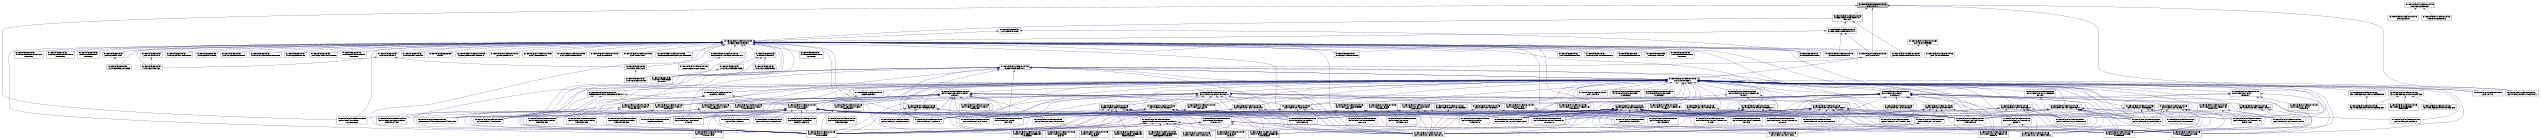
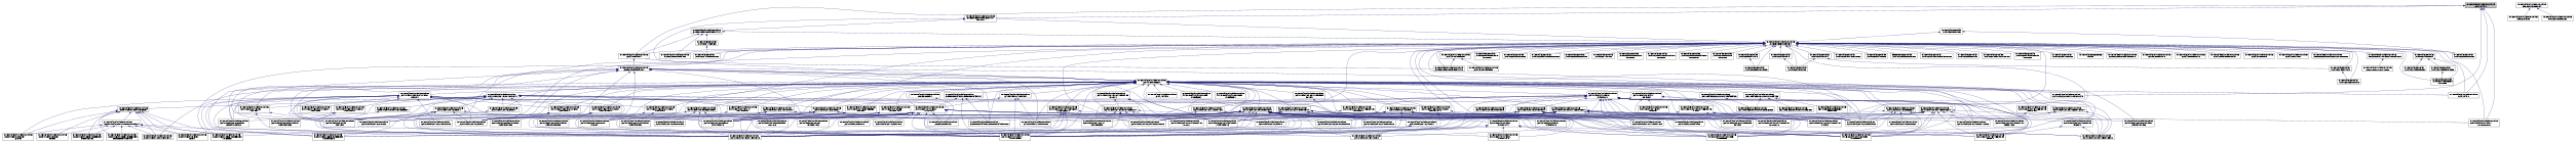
  digraph {
    node [color=black fillcolor=white fontname=Helvetica fontsize=10 shape=record style=filled]
    edge [color=midnightblue dir=back fontname=Helvetica fontsize=10 labelfontname=Helvetica labelfontsize=10 style=solid]
    n1 [fillcolor=grey75 fontcolor=black height=0.2 label="OMCompiler/SimulationRuntime\l/c/util/utility.h" width=0.4]
    n2 [height=0.2 label="OMCompiler/SimulationRuntime\l/c/meta/meta_modelica_builtin\l_boxptr.h" width=0.4]
    n3 [height=0.2 label="OMCompiler/SimulationRuntime\l/c/simulation/simulation\l_omc_assert.c" width=0.4]
    n4 [height=0.2 label="OMCompiler/SimulationRuntime\l/c/util/modelica.h" width=0.4]
    n5 [height=0.2 label="OMCompiler/SimulationRuntime\l/c/util/utility.c" width=0.4]
    n6 [height=0.2 label="OMCompiler/SimulationRuntime\l/c/simulation/omc_simulation_util.c" width=0.4]
    n7 [height=0.2 label="OMCompiler/SimulationRuntime\l/c/meta/meta_modelica_builtin.h" width=0.4]
    n8 [height=0.2 label="OMCompiler/SimulationRuntime\l/c/meta/meta_modelica_builtin.c" width=0.4]
    n9 [height=0.2 label="OMCompiler/SimulationRuntime\l/c/openmodelica_func.h" width=0.4]
    n10 [height=0.2 label="OMCompiler/SimulationRuntime\l/c/simulation/simulation\l_runtime.cpp" width=0.4]
    n11 [height=0.2 label="OMCompiler/SimulationRuntime\l/c/simulation/solver/dassl.c" width=0.4]
    n12 [height=0.2 label="OMCompiler/SimulationRuntime\l/c/simulation/solver/initialization\l/initialization.c" width=0.4]
    n13 [height=0.2 label="OMCompiler/SimulationRuntime\l/c/simulation/solver/model_help.c" width=0.4]
    n14 [height=0.2 label="OMCompiler/SimulationRuntime\l/c/simulation/solver/perform\l_simulation.c" width=0.4]
    n15 [height=0.2 label="OMCompiler/SimulationRuntime\l/c/simulation/solver/solver_main.c" width=0.4]
    n16 [height=0.2 label="OMCompiler/SimulationRuntime\l/c/dataReconciliation/dataReconciliation.cpp" width=0.4]
    n17 [height=0.2 label="OMCompiler/SimulationRuntime\l/c/linearization/linearize.cpp" width=0.4]
    n18 [height=0.2 label="OMCompiler/SimulationRuntime\l/c/simulation_data.h" width=0.4]
    n19 [height=0.2 label="OMCompiler/SimulationRuntime\l/c/simulation/solver/events.c" width=0.4]
    n20 [height=0.2 label="OMCompiler/SimulationRuntime\l/c/simulation/solver/external\l_input.c" width=0.4]
    n21 [height=0.2 label="OMCompiler/SimulationRuntime\l/c/simulation/solver/ida\l_solver.c" width=0.4]
    n22 [height=0.2 label="OMCompiler/SimulationRuntime\l/c/simulation/solver/perform\l_qss_simulation.c" width=0.4]
+   n23 [height=0.2 label="OMCompiler/Compiler\l/runtime/Dynload.cpp" width=0.4]
    n24 [height=0.2 label="OMCompiler/SimulationRuntime\l/c/meta/meta_modelica.h" width=0.4]
    n25 [height=0.2 label="OMCompiler/SimulationRuntime\l/c/meta/meta_modelica.c" width=0.4]
    n26 [height=0.2 label="OMCompiler/Compiler\l/runtime/Dynload_omc.cpp" width=0.4]
    n27 [height=0.2 label="OMCompiler/Compiler\l/runtime/BackendDAEEXT\l_omc.cpp" width=0.4]
    n28 [height=0.2 label="OMCompiler/Compiler\l/runtime/Corba_omc.cpp" width=0.4]
    n29 [height=0.2 label="OMCompiler/Compiler\l/runtime/corbaimpl_stub_omc.c" width=0.4]
    n30 [height=0.2 label="OMCompiler/Compiler\l/runtime/Database_omc.c" width=0.4]
    n31 [height=0.2 label="OMCompiler/Compiler\l/runtime/Error_omc.cpp" width=0.4]
    n32 [height=0.2 label="OMCompiler/Compiler\l/runtime/FMI_omc.c" width=0.4]
    n33 [height=0.2 label="OMCompiler/Compiler\l/runtime/GraphStreamExt\l_omc.cpp" width=0.4]
    n34 [height=0.2 label="OMCompiler/Compiler\l/runtime/HpcOmBenchmarkExt\l_omc.cpp" width=0.4]
    n35 [height=0.2 label="OMCompiler/Compiler\l/runtime/HpcOmSchedulerExt\l_omc.error" width=0.4]
    n36 [height=0.2 label="OMCompiler/Compiler\l/runtime/IOStreamExt\l_omc.cpp" width=0.4]
    n37 [height=0.2 label="OMCompiler/Compiler\l/runtime/Lapack_omc.cpp" width=0.4]
    n38 [height=0.2 label="OMCompiler/Compiler\l/runtime/lapackimpl.c" width=0.4]
    n39 [height=0.2 label="OMCompiler/Compiler\l/runtime/printimpl.h" width=0.4]
    n40 [height=0.2 label="OMCompiler/Compiler\l/runtime/Print_omc.c" width=0.4]
    n41 [height=0.2 label="OMCompiler/Compiler\l/runtime/systemimpl.c" width=0.4]
    n42 [height=0.2 label="OMCompiler/Compiler\l/runtime/System_omc.c" width=0.4]
    n43 [height=0.2 label="OMCompiler/Compiler\l/runtime/printimpl.c" width=0.4]
    n44 [height=0.2 label="OMCompiler/Compiler\l/runtime/ptolemyio_omc.cpp" width=0.4]
    n45 [height=0.2 label="OMCompiler/Compiler\l/runtime/serializer.cpp" width=0.4]
-   n46 [height=0.2 label="OMCompiler/Compiler\l/runtime/Settings_omc.cpp" width=0.4]
+   n46 [height=0.2 label="DerStructure/Compiler\l/runtime/Settings_omc.cpp" width=0.4]
    n47 [height=0.2 label="OMCompiler/Compiler\l/runtime/SimulationResults_omc.c" width=0.4]
    n48 [height=0.2 label="OMCompiler/Compiler\l/runtime/Socket_omc.c" width=0.4]
    n49 [height=0.2 label="OMCompiler/Compiler\l/runtime/systemimplmisc.cpp" width=0.4]
    n50 [height=0.2 label="OMCompiler/Compiler\l/runtime/TaskGraphResults\l_omc.cpp" width=0.4]
    n51 [height=0.2 label="OMCompiler/Compiler\l/runtime/unitparser.h" width=0.4]
    n52 [height=0.2 label="OMCompiler/Compiler\l/runtime/UnitParserExt\l_omc.cpp" width=0.4]
    n53 [height=0.2 label="OMCompiler/Compiler\l/runtime/ZeroMQ_omc.c" width=0.4]
    n54 [height=0.2 label="OMCompiler/Parser/Parser\l_omc.c" width=0.4]
    n55 [height=0.2 label="OMCompiler/SimulationRuntime\l/c/meta/meta_modelica_segv.c" width=0.4]
    n56 [height=0.2 label="OMCompiler/SimulationRuntime\l/c/meta/realString.c" width=0.4]
    n57 [height=0.2 label="OMCompiler/SimulationRuntime\l/c/optimization/DataManagement\l/MoveData.c" width=0.4]
    n58 [height=0.2 label="OMCompiler/SimulationRuntime\l/c/simulation/results/simulation\l_result_ia.cpp" width=0.4]
    n59 [height=0.2 label="OMCompiler/SimulationRuntime\l/c/simulation/results/simulation\l_result_wall.cpp" width=0.4]
    n60 [height=0.2 label="OMCompiler/SimulationRuntime\l/c/simulation/simulation\l_input_xml.c" width=0.4]
    n61 [height=0.2 label="OMCompiler/SimulationRuntime\l/c/simulation/solver/nonlinearSolver\lHomotopy.c" width=0.4]
    n62 [height=0.2 label="OMCompiler/SimulationRuntime\l/c/simulation/solver/nonlinearSolver\lHybrd.c" width=0.4]
    n63 [height=0.2 label="OMCompiler/SimulationRuntime\l/c/simulation/solver/nonlinearSystem.c" width=0.4]
    n64 [height=0.2 label="OMCompiler/SimulationRuntime\l/c/util/integer_array.c" width=0.4]
    n65 [height=0.2 label="OMCompiler/SimulationRuntime\l/c/util/java_interface.h" width=0.4]
    n66 [height=0.2 label="OMCompiler/SimulationRuntime\l/c/util/modelica_string_lit.c" width=0.4]
    n67 [height=0.2 label="OMCompiler/SimulationRuntime\l/c/util/omc_error.c" width=0.4]
    n68 [height=0.2 label="OMCompiler/SimulationRuntime\l/c/util/read_write.c" width=0.4]
    n69 [height=0.2 label="OMCompiler/SimulationRuntime\l/cpp/Core/ReduceDAE/com/OMCTest.cpp" width=0.4]
    n70 [height=0.2 label="OMCompiler/SimulationRuntime\l/cpp/omcCAPI/include/OMCFunctions.h" width=0.4]
    n71 [height=0.2 label="OMCompiler/Compiler\l/runtime/errorext.cpp" width=0.4]
    n72 [height=0.2 label="OMCompiler/Compiler\l/runtime/unitparser.cpp" width=0.4]
    n73 [height=0.2 label="OMCompiler/Compiler\l/runtime/unitparserext.cpp" width=0.4]
    n74 [height=0.2 label="OMCompiler/SimulationRuntime\l/c/util/java_interface.c" width=0.4]
    n75 [height=0.2 label="OMCompiler/SimulationRuntime\l/cpp/omcCAPI/src/OMC.cpp" width=0.4]
    n76 [height=0.2 label="OMCompiler/SimulationRuntime\l/c/dataReconciliation/dataReconciliation.h" width=0.4]
    n77 [height=0.2 label="OMCompiler/SimulationRuntime\l/c/simulation/simulation\l_runtime.h" width=0.4]
    n78 [height=0.2 label="OMCompiler/SimulationRuntime\l/c/simulation/modelinfo.c" width=0.4]
    n79 [height=0.2 label="OMCompiler/SimulationRuntime\l/fmi/export/fmi1/fmu1_model\l_interface.c" width=0.4]
    n80 [height=0.2 label="OMCompiler/SimulationRuntime\l/fmi/export/fmi2/fmu2_model\l_interface.c" width=0.4]
-   n81 [height=0.2 label="OMCompiler/SimulationRuntime\l/c/client/linearize.h" width=0.4]
+   n81 [height=0.2 label="OMCompiler/SimulationRuntime\l/c/linearization/linearize.h" width=0.4]
    n82 [height=0.2 label="OMCompiler/SimulationRuntime\l/c/optimization/optimizer_main.c" width=0.4]
    n83 [height=0.2 label="OMCompiler/SimulationRuntime\l/c/simulation/solver/solver_main.h" width=0.4]
    n84 [height=0.2 label="OMCompiler/SimulationRuntime\l/c/simulation/solver/events.h" width=0.4]
    n85 [height=0.2 label="OMCompiler/SimulationRuntime\l/c/simulation/solver/ida\l_solver.h" width=0.4]
    n86 [height=0.2 label="OMCompiler/SimulationRuntime\l/c/simulation/solver/irksco.h" width=0.4]
    n87 [height=0.2 label="OMCompiler/SimulationRuntime\l/c/simulation/solver/radau.h" width=0.4]
    n88 [height=0.2 label="OMCompiler/SimulationRuntime\l/c/simulation/solver/sym\l_solver_ssc.h" width=0.4]
    n89 [height=0.2 label="OMCompiler/SimulationRuntime\l/c/simulation/solver/synchronous.h" width=0.4]
    n90 [height=0.2 label="OMCompiler/SimulationRuntime\l/c/simulation/results/simulation\l_result.h" width=0.4]
    n91 [height=0.2 label="OMCompiler/SimulationRuntime\l/c/simulation/results/simulation\l_result_csv.h" width=0.4]
    n92 [height=0.2 label="OMCompiler/SimulationRuntime\l/c/simulation/results/simulation\l_result_ia.h" width=0.4]
    n93 [height=0.2 label="OMCompiler/SimulationRuntime\l/c/simulation/results/simulation\l_result_mat4.h" width=0.4]
    n94 [height=0.2 label="OMCompiler/SimulationRuntime\l/c/simulation/results/simulation\l_result_wall.h" width=0.4]
    n95 [height=0.2 label="OMCompiler/SimulationRuntime\l/c/simulation/solver/model_help.h" width=0.4]
    n96 [height=0.2 label="OMCompiler/SimulationRuntime\l/c/simulation/solver/linearSolver\lLapack.c" width=0.4]
    n97 [height=0.2 label="OMCompiler/SimulationRuntime\l/c/simulation/solver/linearSolverLis.c" width=0.4]
    n98 [height=0.2 label="OMCompiler/SimulationRuntime\l/c/simulation/solver/linearSolver\lTotalPivot.c" width=0.4]
    n99 [height=0.2 label="OMCompiler/SimulationRuntime\l/c/simulation/simulation\l_info_json.h" width=0.4]
    n100 [height=0.2 label="OMCompiler/SimulationRuntime\l/c/simulation/solver/linearSolver\lLapack.h" width=0.4]
    n101 [height=0.2 label="OMCompiler/SimulationRuntime\l/c/simulation/solver/dae_mode.h" width=0.4]
    n102 [height=0.2 label="OMCompiler/SimulationRuntime\l/c/simulation/solver/delay.c" width=0.4]
    n103 [height=0.2 label="OMCompiler/SimulationRuntime\l/c/simulation/solver/delay.h" width=0.4]
    n104 [height=0.2 label="OMCompiler/SimulationRuntime\l/c/simulation/solver/embedded\l_server.h" width=0.4]
    n105 [height=0.2 label="OMCompiler/SimulationRuntime\l/c/simulation/solver/fmi\l_events.h" width=0.4]
    n106 [height=0.2 label="OMCompiler/SimulationRuntime\l/c/simulation/solver/initialization\l/initialization.h" width=0.4]
    n107 [height=0.2 label="OMCompiler/SimulationRuntime\l/c/simulation/solver/newtonIteration.h" width=0.4]
    n108 [height=0.2 label="OMCompiler/SimulationRuntime\l/c/simulation/solver/nonlinearSolver\lNewton.h" width=0.4]
    n109 [height=0.2 label="OMCompiler/SimulationRuntime\l/c/simulation/solver/nonlinearSystem.h" width=0.4]
    n110 [height=0.2 label="OMCompiler/SimulationRuntime\l/c/simulation/solver/kinsolSolver.h" width=0.4]
    n111 [height=0.2 label="OMCompiler/SimulationRuntime\l/c/simulation/solver/linearSystem.h" width=0.4]
    n112 [height=0.2 label="OMCompiler/SimulationRuntime\l/c/simulation/solver/linearSolverLis.h" width=0.4]
    n113 [height=0.2 label="OMCompiler/SimulationRuntime\l/c/simulation/solver/linearSolver\lTotalPivot.h" width=0.4]
    n114 [height=0.2 label="OMCompiler/SimulationRuntime\l/c/simulation/solver/nonlinearSolver\lHybrd.h" width=0.4]
    n115 [height=0.2 label="OMCompiler/SimulationRuntime\l/c/simulation/solver/mixedSearch\lSolver.h" width=0.4]
    n116 [height=0.2 label="OMCompiler/SimulationRuntime\l/c/simulation/solver/mixedSystem.h" width=0.4]
    n117 [height=0.2 label="OMCompiler/SimulationRuntime\l/c/simulation/solver/nonlinearSolver\lHomotopy.h" width=0.4]
    n118 [height=0.2 label="OMCompiler/SimulationRuntime\l/c/simulation/solver/real\l_time_sync.h" width=0.4]
    n119 [height=0.2 label="OMCompiler/SimulationRuntime\l/c/simulation/solver/stateset.h" width=0.4]
    n120 [height=0.2 label="OMCompiler/SimulationRuntime\l/c/util/varinfo.c" width=0.4]
    n121 [height=0.2 label="OMCompiler/SimulationRuntime\l/fmi/export/fmi1/fmu1_model\l_interface.h" width=0.4]
    n122 [height=0.2 label="OMCompiler/SimulationRuntime\l/fmi/export/fmi2/fmu2_model\l_interface.h" width=0.4]
    n123 [height=0.2 label="OMCompiler/SimulationRuntime\l/opc/da/opc_da.h" width=0.4]
    n124 [height=0.2 label="OMCompiler/SimulationRuntime\l/ParModelica/auto/om_pm_interface.hpp" width=0.4]
    n125 [height=0.2 label="OMCompiler/SimulationRuntime\l/ParModelica/auto/om_pm_model.hpp" width=0.4]
    n126 [height=0.2 label="OMCompiler/SimulationRuntime\l/c/simulation/options.c" width=0.4]
    n127 [height=0.2 label="OMCompiler/SimulationRuntime\l/c/simulation/simulation\l_info_json.c" width=0.4]
    n128 [height=0.2 label="OMCompiler/SimulationRuntime\l/c/simulation/simulation\l_input_xml.h" width=0.4]
    n129 [height=0.2 label="OMCompiler/SimulationRuntime\l/c/simulation/solver/dopri45.c" width=0.4]
    n130 [height=0.2 label="OMCompiler/SimulationRuntime\l/opc/da/opc_da.cpp" width=0.4]
    n131 [height=0.2 label="OMCompiler/SimulationRuntime\l/c/optimization/OptimizerData.h" width=0.4]
    n132 [height=0.2 label="OMCompiler/SimulationRuntime\l/c/optimization/DataManagement\l/DebugeOptimization.c" width=0.4]
    n133 [height=0.2 label="OMCompiler/SimulationRuntime\l/c/optimization/OptimizerLocalFunction.h" width=0.4]
    n134 [height=0.2 label="OMCompiler/SimulationRuntime\l/c/optimization/DataManagement\l/DerStructure.c" width=0.4]
    n135 [height=0.2 label="OMCompiler/SimulationRuntime\l/c/optimization/DataManagement\l/InitialGuess.c" width=0.4]
    n136 [height=0.2 label="OMCompiler/SimulationRuntime\l/c/optimization/eval_all\l/EvalF.c" width=0.4]
    n137 [height=0.2 label="OMCompiler/SimulationRuntime\l/c/optimization/eval_all\l/EvalG.c" width=0.4]
    n138 [height=0.2 label="OMCompiler/SimulationRuntime\l/c/optimization/eval_all\l/EvalL.c" width=0.4]
    n139 [height=0.2 label="OMCompiler/SimulationRuntime\l/c/optimization/OptimizerInterface.h" width=0.4]
    n140 [height=0.2 label="OMCompiler/SimulationRuntime\l/c/simulation/solver/dassl.h" width=0.4]
    n141 [height=0.2 label="OMCompiler/SimulationRuntime\l/c/simulation/solver/irksco.c" width=0.4]
    n142 [height=0.2 label="OMCompiler/SimulationRuntime\l/c/simulation/solver/sym\l_solver_ssc.c" width=0.4]
    n143 [height=0.2 label="OMCompiler/SimulationRuntime\l/c/simulation/solver/synchronous.c" width=0.4]
    n144 [height=0.2 label="OMCompiler/SimulationRuntime\l/c/simulation/results/simulation\l_result.cpp" width=0.4]
    n145 [height=0.2 label="OMCompiler/SimulationRuntime\l/c/simulation/results/simulation\l_result_plt.h" width=0.4]
    n146 [height=0.2 label="OMCompiler/SimulationRuntime\l/c/simulation/results/simulation\l_result_csv.cpp" width=0.4]
    n147 [height=0.2 label="OMCompiler/SimulationRuntime\l/c/simulation/results/simulation\l_result_mat4.cpp" width=0.4]
    n148 [height=0.2 label="OMCompiler/SimulationRuntime\l/c/simulation/solver/linearSystem.c" width=0.4]
    n149 [height=0.2 label="OMCompiler/SimulationRuntime\l/c/simulation/solver/mixedSearch\lSolver.c" width=0.4]
    n150 [height=0.2 label="OMCompiler/SimulationRuntime\l/c/simulation/solver/newtonIteration.c" width=0.4]
    n151 [height=0.2 label="OMCompiler/SimulationRuntime\l/c/simulation/solver/nonlinearSolver\lNewton.c" width=0.4]
    n152 [height=0.2 label="OMCompiler/SimulationRuntime\l/c/simulation/solver/kinsolSolver.c" width=0.4]
    n153 [height=0.2 label="OMCompiler/SimulationRuntime\l/c/simulation/solver/omc_math.h" width=0.4]
    n154 [height=0.2 label="OMCompiler/SimulationRuntime\l/c/simulation/solver/omc_math.c" width=0.4]
    n155 [height=0.2 label="OMCompiler/SimulationRuntime\l/c/simulation/solver/mixedSystem.c" width=0.4]
    n156 [height=0.2 label="OMCompiler/SimulationRuntime\l/c/simulation/solver/dae_mode.c" width=0.4]
    n157 [height=0.2 label="OMCompiler/SimulationRuntime\l/c/simulation/solver/embedded\l_server.c" width=0.4]
    n158 [height=0.2 label="OMCompiler/SimulationRuntime\l/c/simulation/solver/fmi\l_events.c" width=0.4]
    n159 [height=0.2 label="OMCompiler/SimulationRuntime\l/c/simulation/solver/real\l_time_sync.c" width=0.4]
    n160 [height=0.2 label="OMCompiler/SimulationRuntime\l/c/simulation/solver/stateset.c" width=0.4]
    n161 [height=0.2 label="OMCompiler/SimulationRuntime\l/opc/ua/omc_opc_ua.h" width=0.4]
    n162 [height=0.2 label="OMCompiler/SimulationRuntime\l/opc/ua/client.c" width=0.4]
    n163 [height=0.2 label="OMCompiler/SimulationRuntime\l/opc/ua/omc_opc_ua.c" width=0.4]
    n164 [height=0.2 label="OMCompiler/SimulationRuntime\l/ParModelica/auto/om_pm_interface.cpp" width=0.4]
    n165 [height=0.2 label="OMCompiler/SimulationRuntime\l/ParModelica/auto/om_pm_model.cpp" width=0.4]
    n166 [height=0.2 label="OMCompiler/SimulationRuntime\l/ParModelica/auto/test_task\l_graph.cpp" width=0.4]
    n167 [height=0.2 label="OMCompiler/SimulationRuntime\l/c/simulation/results/simulation\l_result_plt.cpp" width=0.4]
    n1 -> n2
    n1 -> n3
    n1 -> n4
    n1 -> n5
    n1 -> n6
    n2 -> n7
    n2 -> n8
    n4 -> n9
    n7 -> n4
+   n7 -> n23
    n7 -> n24
    n7 -> n25
    n9 -> n10
    n9 -> n11
    n9 -> n12
    n9 -> n13
    n9 -> n14
    n9 -> n15
    n9 -> n16
    n9 -> n17
    n9 -> n18
    n9 -> n19
    n9 -> n20
    n9 -> n21
    n9 -> n22
    n18 -> n4
    n18 -> n5
    n18 -> n6
    n18 -> n9
    n18 -> n10
    n18 -> n11
    n18 -> n12
    n18 -> n13
    n18 -> n16
    n18 -> n17
    n18 -> n19
    n18 -> n20
    n18 -> n21
    n18 -> n76
    n18 -> n77
    n18 -> n78
    n18 -> n79
    n18 -> n80
    n18 -> n81
    n18 -> n82
    n18 -> n83
    n18 -> n84
    n18 -> n85
    n18 -> n86
    n18 -> n87
    n18 -> n88
    n18 -> n89
    n18 -> n90
    n18 -> n91
    n18 -> n92
    n18 -> n93
    n18 -> n94
    n18 -> n95
    n18 -> n96
    n18 -> n97
    n18 -> n98
    n18 -> n99
    n18 -> n100
    n18 -> n101
    n18 -> n102
    n18 -> n103
    n18 -> n104
    n18 -> n105
    n18 -> n106
    n18 -> n107
    n18 -> n108
    n18 -> n109
    n18 -> n110
    n18 -> n111
    n18 -> n112
    n18 -> n113
    n18 -> n114
    n18 -> n115
    n18 -> n116
    n18 -> n117
    n18 -> n118
    n18 -> n119
    n18 -> n120
    n18 -> n121
    n18 -> n122
    n18 -> n123
    n18 -> n124
    n18 -> n125
+   n23 -> n26
    n24 -> n2
    n24 -> n3
    n24 -> n4
    n24 -> n5
    n24 -> n8
    n24 -> n10
    n24 -> n11
    n24 -> n12
    n24 -> n13
    n24 -> n14
    n24 -> n15
    n24 -> n25
    n24 -> n26
    n24 -> n27
    n24 -> n28
    n24 -> n29
    n24 -> n30
    n24 -> n31
    n24 -> n32
    n24 -> n33
    n24 -> n34
    n24 -> n35
    n24 -> n36
    n24 -> n37
    n24 -> n38
    n24 -> n39
    n24 -> n40
    n24 -> n41
    n24 -> n42
    n24 -> n43
    n24 -> n44
    n24 -> n45
    n24 -> n46
    n24 -> n47
    n24 -> n48
    n24 -> n49
    n24 -> n50
    n24 -> n51
    n24 -> n52
    n24 -> n53
    n24 -> n54
    n24 -> n55
    n24 -> n56
    n24 -> n57
    n24 -> n58
    n24 -> n59
    n24 -> n60
    n24 -> n61
    n24 -> n62
    n24 -> n63
    n24 -> n64
+   n24 -> n65
    n24 -> n66
    n24 -> n67
    n24 -> n68
    n24 -> n69
    n24 -> n70
    n38 -> n37
    n39 -> n40
    n39 -> n41
    n41 -> n42
    n43 -> n40
    n51 -> n52
    n51 -> n72
    n51 -> n73
    n65 -> n8
    n65 -> n74
    n70 -> n75
    n71 -> n24
    n71 -> n31
    n73 -> n52
    n76 -> n10
    n76 -> n16
    n76 -> n77
    n77 -> n3
    n77 -> n10
    n77 -> n11
    n77 -> n14
    n77 -> n15
    n77 -> n19
    n77 -> n20
    n77 -> n21
    n77 -> n22
    n77 -> n58
    n77 -> n60
    n77 -> n63
    n77 -> n78
    n77 -> n126
    n77 -> n127
    n77 -> n128
    n77 -> n129
    n77 -> n130
    n81 -> n10
    n81 -> n17
    n81 -> n77
    n83 -> n10
    n83 -> n11
    n83 -> n14
    n83 -> n15
    n83 -> n19
    n83 -> n20
    n83 -> n21
    n83 -> n22
    n83 -> n84
    n83 -> n85
    n83 -> n86
    n83 -> n87
    n83 -> n88
    n83 -> n89
    n83 -> n131
    n83 -> n139
    n83 -> n140
    n84 -> n10
    n84 -> n12
    n84 -> n14
    n84 -> n15
    n84 -> n19
    n85 -> n15
    n85 -> n21
    n86 -> n15
    n86 -> n141
    n87 -> n15
    n88 -> n15
    n88 -> n142
    n89 -> n12
    n89 -> n14
    n89 -> n143
    n90 -> n11
    n90 -> n14
    n90 -> n15
    n90 -> n19
    n90 -> n21
    n90 -> n22
    n90 -> n57
    n90 -> n77
    n90 -> n91
    n90 -> n92
    n90 -> n93
    n90 -> n94
    n90 -> n135
    n90 -> n137
    n90 -> n141
    n90 -> n143
    n90 -> n144
    n90 -> n145
    n91 -> n10
    n91 -> n146
    n92 -> n10
    n92 -> n58
    n93 -> n10
    n93 -> n147
    n94 -> n10
    n94 -> n59
    n95 -> n10
    n95 -> n11
    n95 -> n12
    n95 -> n13
    n95 -> n15
    n95 -> n16
    n95 -> n17
    n95 -> n19
    n95 -> n20
    n95 -> n21
    n95 -> n57
    n95 -> n61
    n95 -> n62
    n95 -> n63
    n95 -> n78
    n95 -> n79
    n95 -> n80
    n95 -> n96
    n95 -> n97
    n95 -> n98
    n95 -> n127
    n95 -> n135
    n95 -> n138
    n95 -> n141
    n95 -> n142
    n95 -> n148
    n95 -> n149
    n95 -> n150
    n95 -> n151
    n99 -> n10
    n99 -> n13
    n99 -> n61
    n99 -> n62
    n99 -> n63
    n99 -> n78
    n99 -> n79
    n99 -> n80
    n99 -> n96
    n99 -> n97
    n99 -> n98
    n99 -> n127
    n99 -> n142
    n99 -> n148
    n99 -> n149
    n99 -> n150
    n99 -> n151
    n99 -> n152
    n99 -> n153
    n99 -> n154
    n99 -> n155
    n100 -> n96
    n100 -> n148
    n101 -> n10
    n101 -> n14
    n101 -> n21
    n101 -> n156
    n103 -> n12
    n103 -> n13
    n103 -> n15
    n103 -> n79
    n103 -> n80
    n103 -> n102
    n104 -> n14
    n104 -> n15
    n104 -> n157
    n105 -> n13
    n105 -> n79
    n105 -> n80
    n105 -> n84
    n105 -> n158
    n106 -> n10
    n106 -> n12
    n106 -> n15
    n106 -> n135
    n107 -> n15
    n107 -> n63
    n107 -> n141
    n107 -> n142
    n107 -> n150
    n107 -> n151
    n108 -> n63
    n108 -> n107
    n108 -> n151
    n109 -> n10
    n109 -> n12
    n109 -> n13
    n109 -> n14
    n109 -> n15
    n109 -> n61
    n109 -> n62
    n109 -> n63
    n109 -> n79
    n109 -> n80
    n109 -> n86
    n109 -> n148
    n109 -> n149
    n109 -> n150
    n109 -> n151
    n109 -> n152
    n110 -> n63
    n110 -> n152
    n111 -> n10
    n111 -> n12
    n111 -> n13
    n111 -> n14
    n111 -> n15
    n111 -> n79
    n111 -> n80
    n111 -> n96
    n111 -> n97
    n111 -> n98
    n111 -> n148
    n112 -> n97
    n112 -> n148
    n113 -> n98
    n113 -> n148
    n114 -> n61
    n114 -> n62
    n114 -> n63
    n114 -> n149
    n115 -> n155
    n116 -> n10
    n116 -> n12
    n116 -> n13
    n116 -> n14
    n116 -> n79
    n116 -> n80
    n116 -> n155
    n117 -> n61
    n117 -> n63
    n118 -> n14
    n118 -> n15
    n118 -> n159
    n119 -> n12
    n119 -> n13
    n119 -> n79
    n119 -> n80
    n119 -> n160
    n123 -> n130
    n124 -> n164
    n125 -> n164
    n125 -> n165
    n125 -> n166
    n128 -> n10
    n128 -> n15
    n128 -> n60
    n128 -> n79
    n128 -> n80
    n131 -> n57
    n131 -> n82
    n131 -> n132
    n131 -> n133
    n131 -> n134
    n131 -> n135
    n131 -> n136
    n131 -> n137
    n131 -> n138
    n133 -> n57
    n133 -> n82
    n133 -> n132
    n133 -> n134
    n133 -> n135
    n133 -> n136
    n133 -> n137
    n133 -> n138
    n139 -> n15
    n140 -> n11
    n140 -> n14
    n140 -> n15
    n140 -> n21
    n140 -> n135
    n145 -> n10
    n145 -> n167
    n153 -> n11
    n153 -> n21
    n153 -> n86
    n153 -> n96
    n153 -> n100
    n153 -> n152
    n161 -> n162
    n161 -> n163
  }
